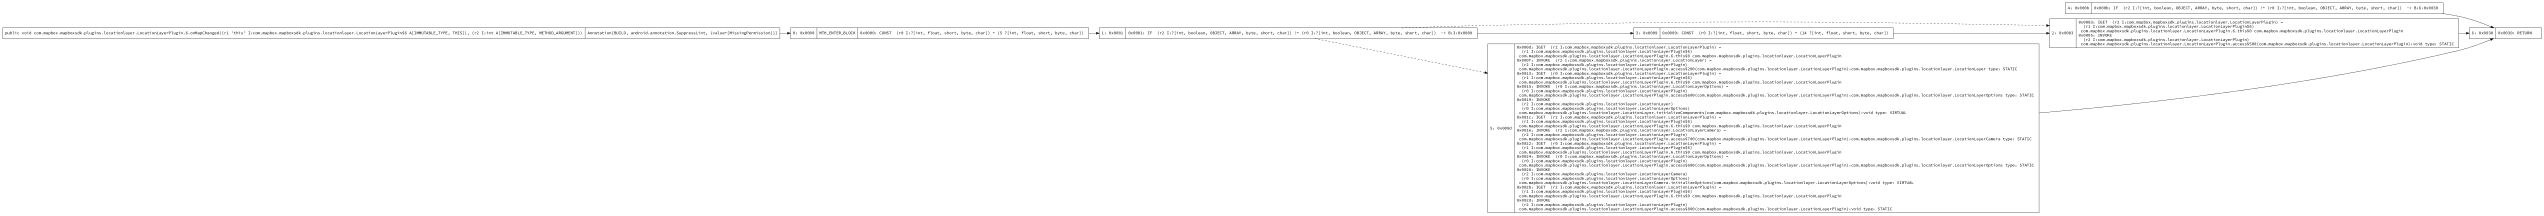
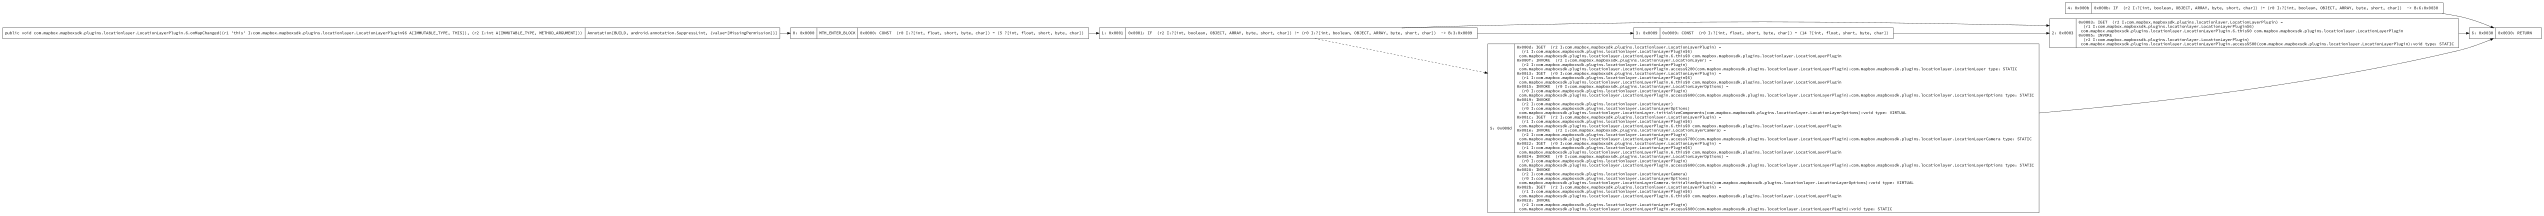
  digraph {
    fontname="Source Code Pro"
    rankdir=LR
    node [fontname="Source Code Pro" shape=record]
    edge [fontname="Source Code Pro"]
    n1 [label="{0\:\ 0x0000|MTH_ENTER_BLOCK\l|0x0000: CONST  (r0 I:?[int, float, short, byte, char]) = (5 ?[int, float, short, byte, char]) \l}"]
    n2 [label="{1\:\ 0x0001|0x0001: IF  (r2 I:?[int, boolean, OBJECT, ARRAY, byte, short, char]) != (r0 I:?[int, boolean, OBJECT, ARRAY, byte, short, char])  \-\> B:3:0x0009 \l}"]
    n3 [label="{2\:\ 0x0003|0x0003: IGET  (r2 I:com.mapbox.mapboxsdk.plugins.locationlayer.LocationLayerPlugin) = \l  (r1 I:com.mapbox.mapboxsdk.plugins.locationlayer.LocationLayerPlugin$6)\l com.mapbox.mapboxsdk.plugins.locationlayer.LocationLayerPlugin.6.this$0 com.mapbox.mapboxsdk.plugins.locationlayer.LocationLayerPlugin \l0x0005: INVOKE  \l  (r2 I:com.mapbox.mapboxsdk.plugins.locationlayer.LocationLayerPlugin)\l com.mapbox.mapboxsdk.plugins.locationlayer.LocationLayerPlugin.access$500(com.mapbox.mapboxsdk.plugins.locationlayer.LocationLayerPlugin):void type: STATIC \l}"]
    n4 [label="{3\:\ 0x0009|0x0009: CONST  (r0 I:?[int, float, short, byte, char]) = (14 ?[int, float, short, byte, char]) \l}"]
    n5 [label="{5\:\ 0x000d|0x000d: IGET  (r2 I:com.mapbox.mapboxsdk.plugins.locationlayer.LocationLayerPlugin) = \l  (r1 I:com.mapbox.mapboxsdk.plugins.locationlayer.LocationLayerPlugin$6)\l com.mapbox.mapboxsdk.plugins.locationlayer.LocationLayerPlugin.6.this$0 com.mapbox.mapboxsdk.plugins.locationlayer.LocationLayerPlugin \l0x000f: INVOKE  (r2 I:com.mapbox.mapboxsdk.plugins.locationlayer.LocationLayer) = \l  (r2 I:com.mapbox.mapboxsdk.plugins.locationlayer.LocationLayerPlugin)\l com.mapbox.mapboxsdk.plugins.locationlayer.LocationLayerPlugin.access$200(com.mapbox.mapboxsdk.plugins.locationlayer.LocationLayerPlugin):com.mapbox.mapboxsdk.plugins.locationlayer.LocationLayer type: STATIC \l0x0013: IGET  (r0 I:com.mapbox.mapboxsdk.plugins.locationlayer.LocationLayerPlugin) = \l  (r1 I:com.mapbox.mapboxsdk.plugins.locationlayer.LocationLayerPlugin$6)\l com.mapbox.mapboxsdk.plugins.locationlayer.LocationLayerPlugin.6.this$0 com.mapbox.mapboxsdk.plugins.locationlayer.LocationLayerPlugin \l0x0015: INVOKE  (r0 I:com.mapbox.mapboxsdk.plugins.locationlayer.LocationLayerOptions) = \l  (r0 I:com.mapbox.mapboxsdk.plugins.locationlayer.LocationLayerPlugin)\l com.mapbox.mapboxsdk.plugins.locationlayer.LocationLayerPlugin.access$600(com.mapbox.mapboxsdk.plugins.locationlayer.LocationLayerPlugin):com.mapbox.mapboxsdk.plugins.locationlayer.LocationLayerOptions type: STATIC \l0x0019: INVOKE  \l  (r2 I:com.mapbox.mapboxsdk.plugins.locationlayer.LocationLayer)\l  (r0 I:com.mapbox.mapboxsdk.plugins.locationlayer.LocationLayerOptions)\l com.mapbox.mapboxsdk.plugins.locationlayer.LocationLayer.initializeComponents(com.mapbox.mapboxsdk.plugins.locationlayer.LocationLayerOptions):void type: VIRTUAL \l0x001c: IGET  (r2 I:com.mapbox.mapboxsdk.plugins.locationlayer.LocationLayerPlugin) = \l  (r1 I:com.mapbox.mapboxsdk.plugins.locationlayer.LocationLayerPlugin$6)\l com.mapbox.mapboxsdk.plugins.locationlayer.LocationLayerPlugin.6.this$0 com.mapbox.mapboxsdk.plugins.locationlayer.LocationLayerPlugin \l0x001e: INVOKE  (r2 I:com.mapbox.mapboxsdk.plugins.locationlayer.LocationLayerCamera) = \l  (r2 I:com.mapbox.mapboxsdk.plugins.locationlayer.LocationLayerPlugin)\l com.mapbox.mapboxsdk.plugins.locationlayer.LocationLayerPlugin.access$700(com.mapbox.mapboxsdk.plugins.locationlayer.LocationLayerPlugin):com.mapbox.mapboxsdk.plugins.locationlayer.LocationLayerCamera type: STATIC \l0x0022: IGET  (r0 I:com.mapbox.mapboxsdk.plugins.locationlayer.LocationLayerPlugin) = \l  (r1 I:com.mapbox.mapboxsdk.plugins.locationlayer.LocationLayerPlugin$6)\l com.mapbox.mapboxsdk.plugins.locationlayer.LocationLayerPlugin.6.this$0 com.mapbox.mapboxsdk.plugins.locationlayer.LocationLayerPlugin \l0x0024: INVOKE  (r0 I:com.mapbox.mapboxsdk.plugins.locationlayer.LocationLayerOptions) = \l  (r0 I:com.mapbox.mapboxsdk.plugins.locationlayer.LocationLayerPlugin)\l com.mapbox.mapboxsdk.plugins.locationlayer.LocationLayerPlugin.access$600(com.mapbox.mapboxsdk.plugins.locationlayer.LocationLayerPlugin):com.mapbox.mapboxsdk.plugins.locationlayer.LocationLayerOptions type: STATIC \l0x0028: INVOKE  \l  (r2 I:com.mapbox.mapboxsdk.plugins.locationlayer.LocationLayerCamera)\l  (r0 I:com.mapbox.mapboxsdk.plugins.locationlayer.LocationLayerOptions)\l com.mapbox.mapboxsdk.plugins.locationlayer.LocationLayerCamera.initializeOptions(com.mapbox.mapboxsdk.plugins.locationlayer.LocationLayerOptions):void type: VIRTUAL \l0x002b: IGET  (r2 I:com.mapbox.mapboxsdk.plugins.locationlayer.LocationLayerPlugin) = \l  (r1 I:com.mapbox.mapboxsdk.plugins.locationlayer.LocationLayerPlugin$6)\l com.mapbox.mapboxsdk.plugins.locationlayer.LocationLayerPlugin.6.this$0 com.mapbox.mapboxsdk.plugins.locationlayer.LocationLayerPlugin \l0x002d: INVOKE  \l  (r2 I:com.mapbox.mapboxsdk.plugins.locationlayer.LocationLayerPlugin)\l com.mapbox.mapboxsdk.plugins.locationlayer.LocationLayerPlugin.access$800(com.mapbox.mapboxsdk.plugins.locationlayer.LocationLayerPlugin):void type: STATIC \l}"]
    n6 [label="{6\:\ 0x0030|0x0030: RETURN   \l}"]
    n7 [label="{4\:\ 0x000b|0x000b: IF  (r2 I:?[int, boolean, OBJECT, ARRAY, byte, short, char]) != (r0 I:?[int, boolean, OBJECT, ARRAY, byte, short, char])  \-\> B:6:0x0030 \l}"]
    n8 [label="{public void com.mapbox.mapboxsdk.plugins.locationlayer.LocationLayerPlugin.6.onMapChanged((r1 'this' I:com.mapbox.mapboxsdk.plugins.locationlayer.LocationLayerPlugin$6 A[IMMUTABLE_TYPE, THIS]), (r2 I:int A[IMMUTABLE_TYPE, METHOD_ARGUMENT]))  | Annotation[BUILD, android.annotation.SuppressLint, \{value=[MissingPermission]\}]\l}"]
    n1 -> n2
-   n2 -> n3 [style=dashed]
+   n2 -> n3 [style=solid]
    n2 -> n4
    n2 -> n5 [style=dashed]
    n3 -> n6
    n4 -> n3
    n5 -> n6
    n7 -> n6
    n8 -> n1
  }
